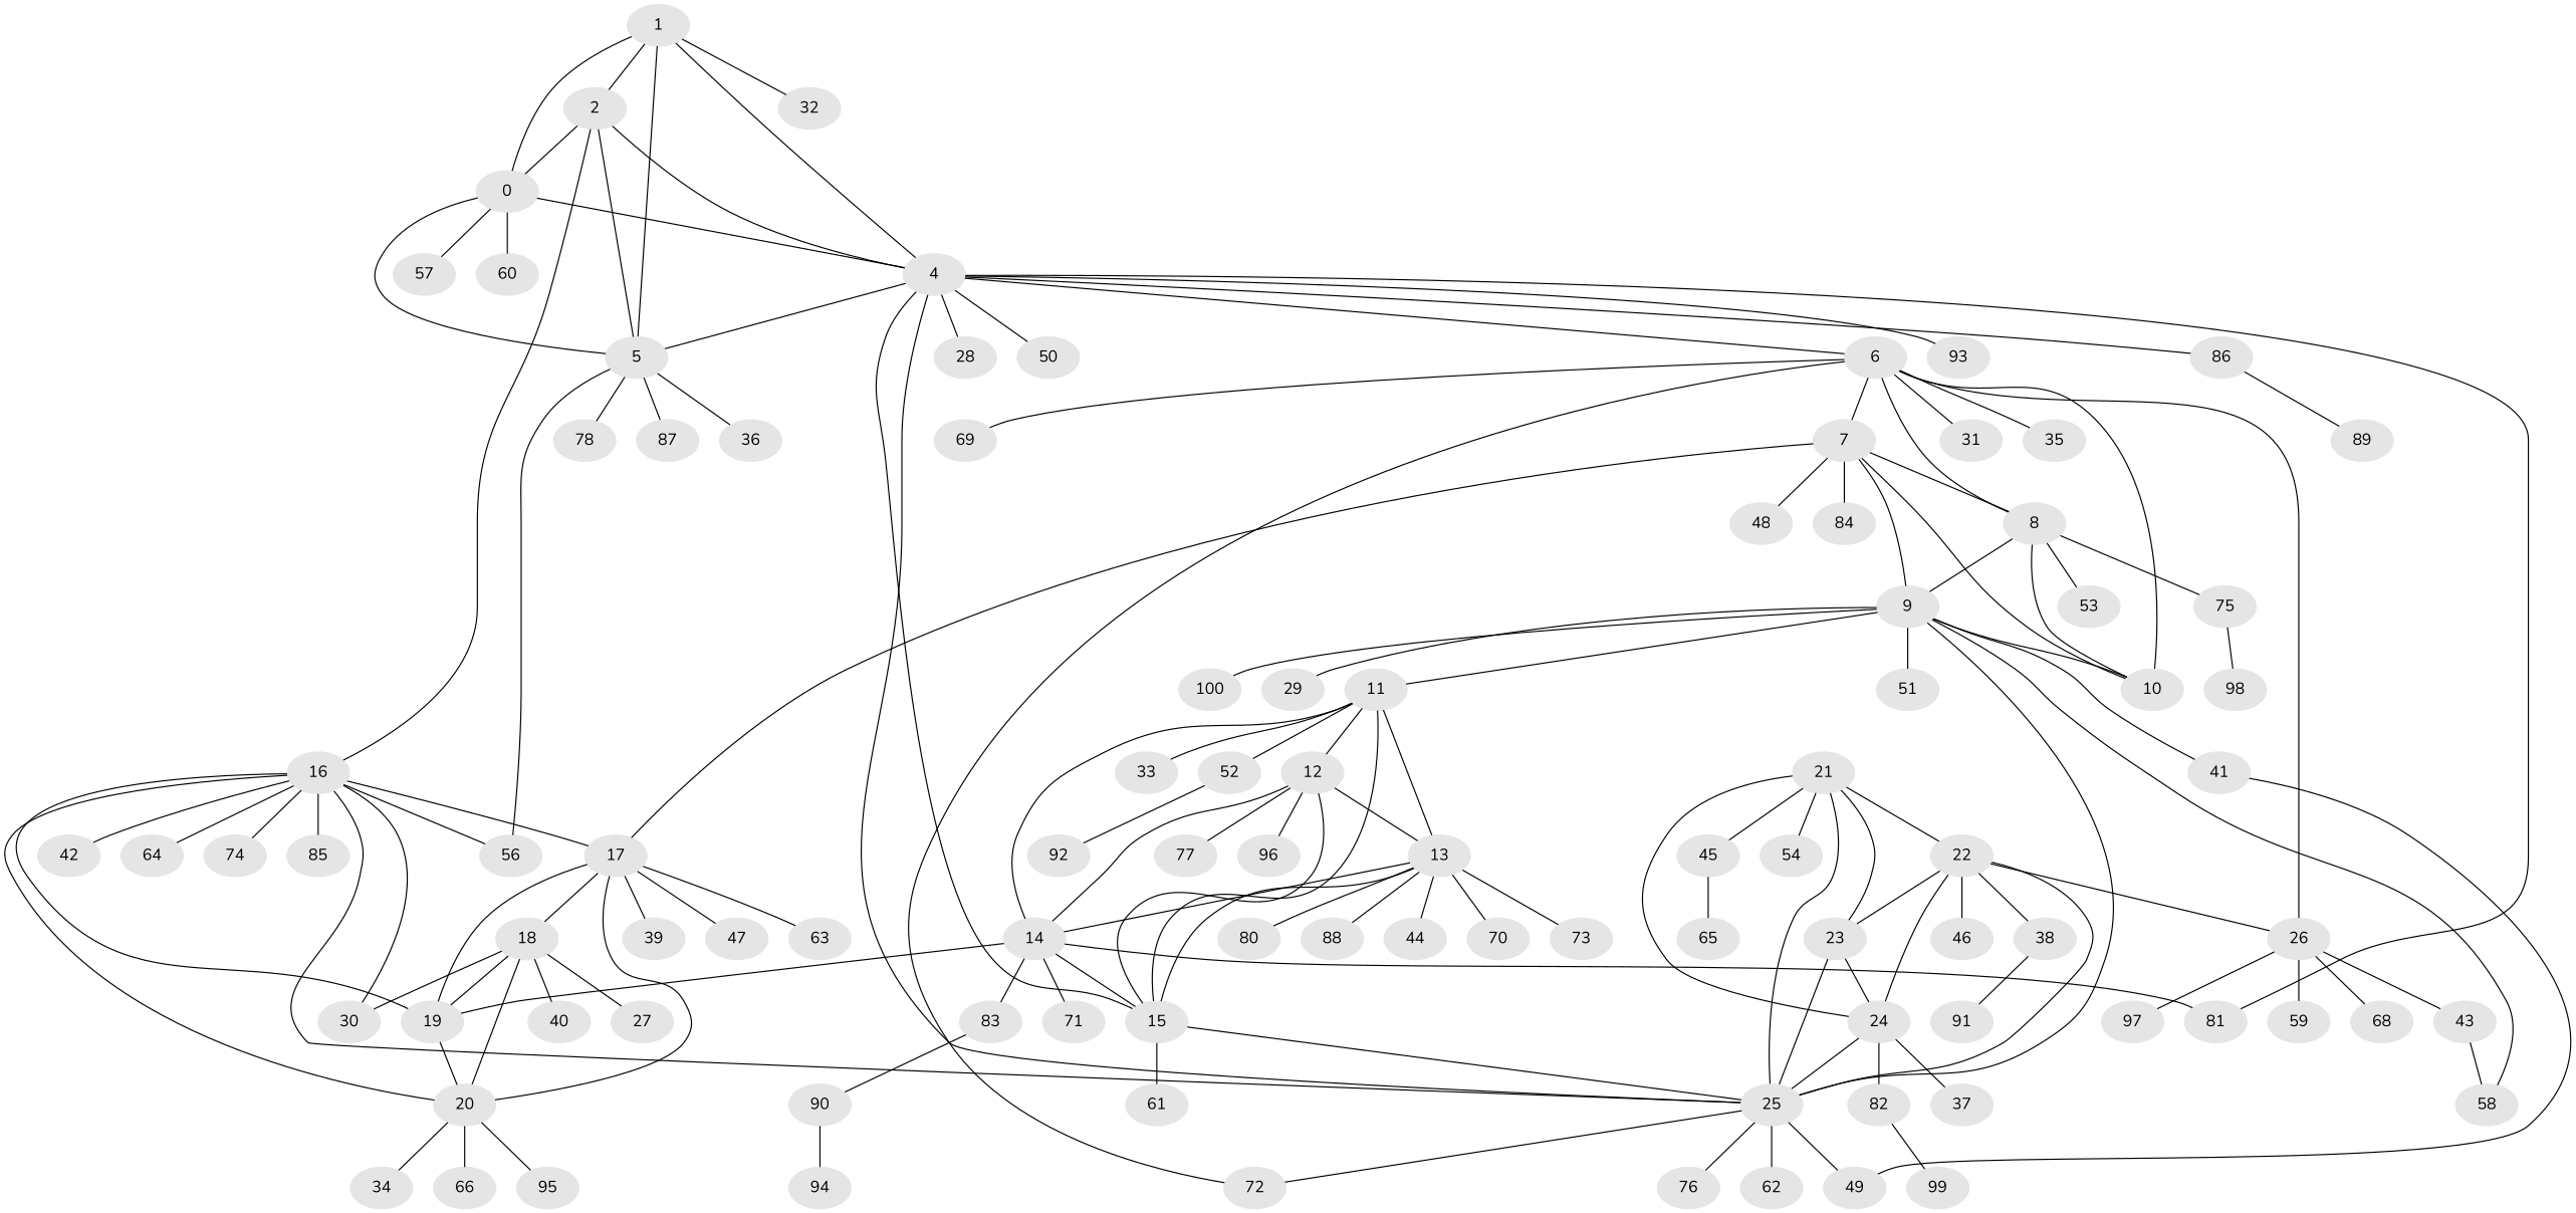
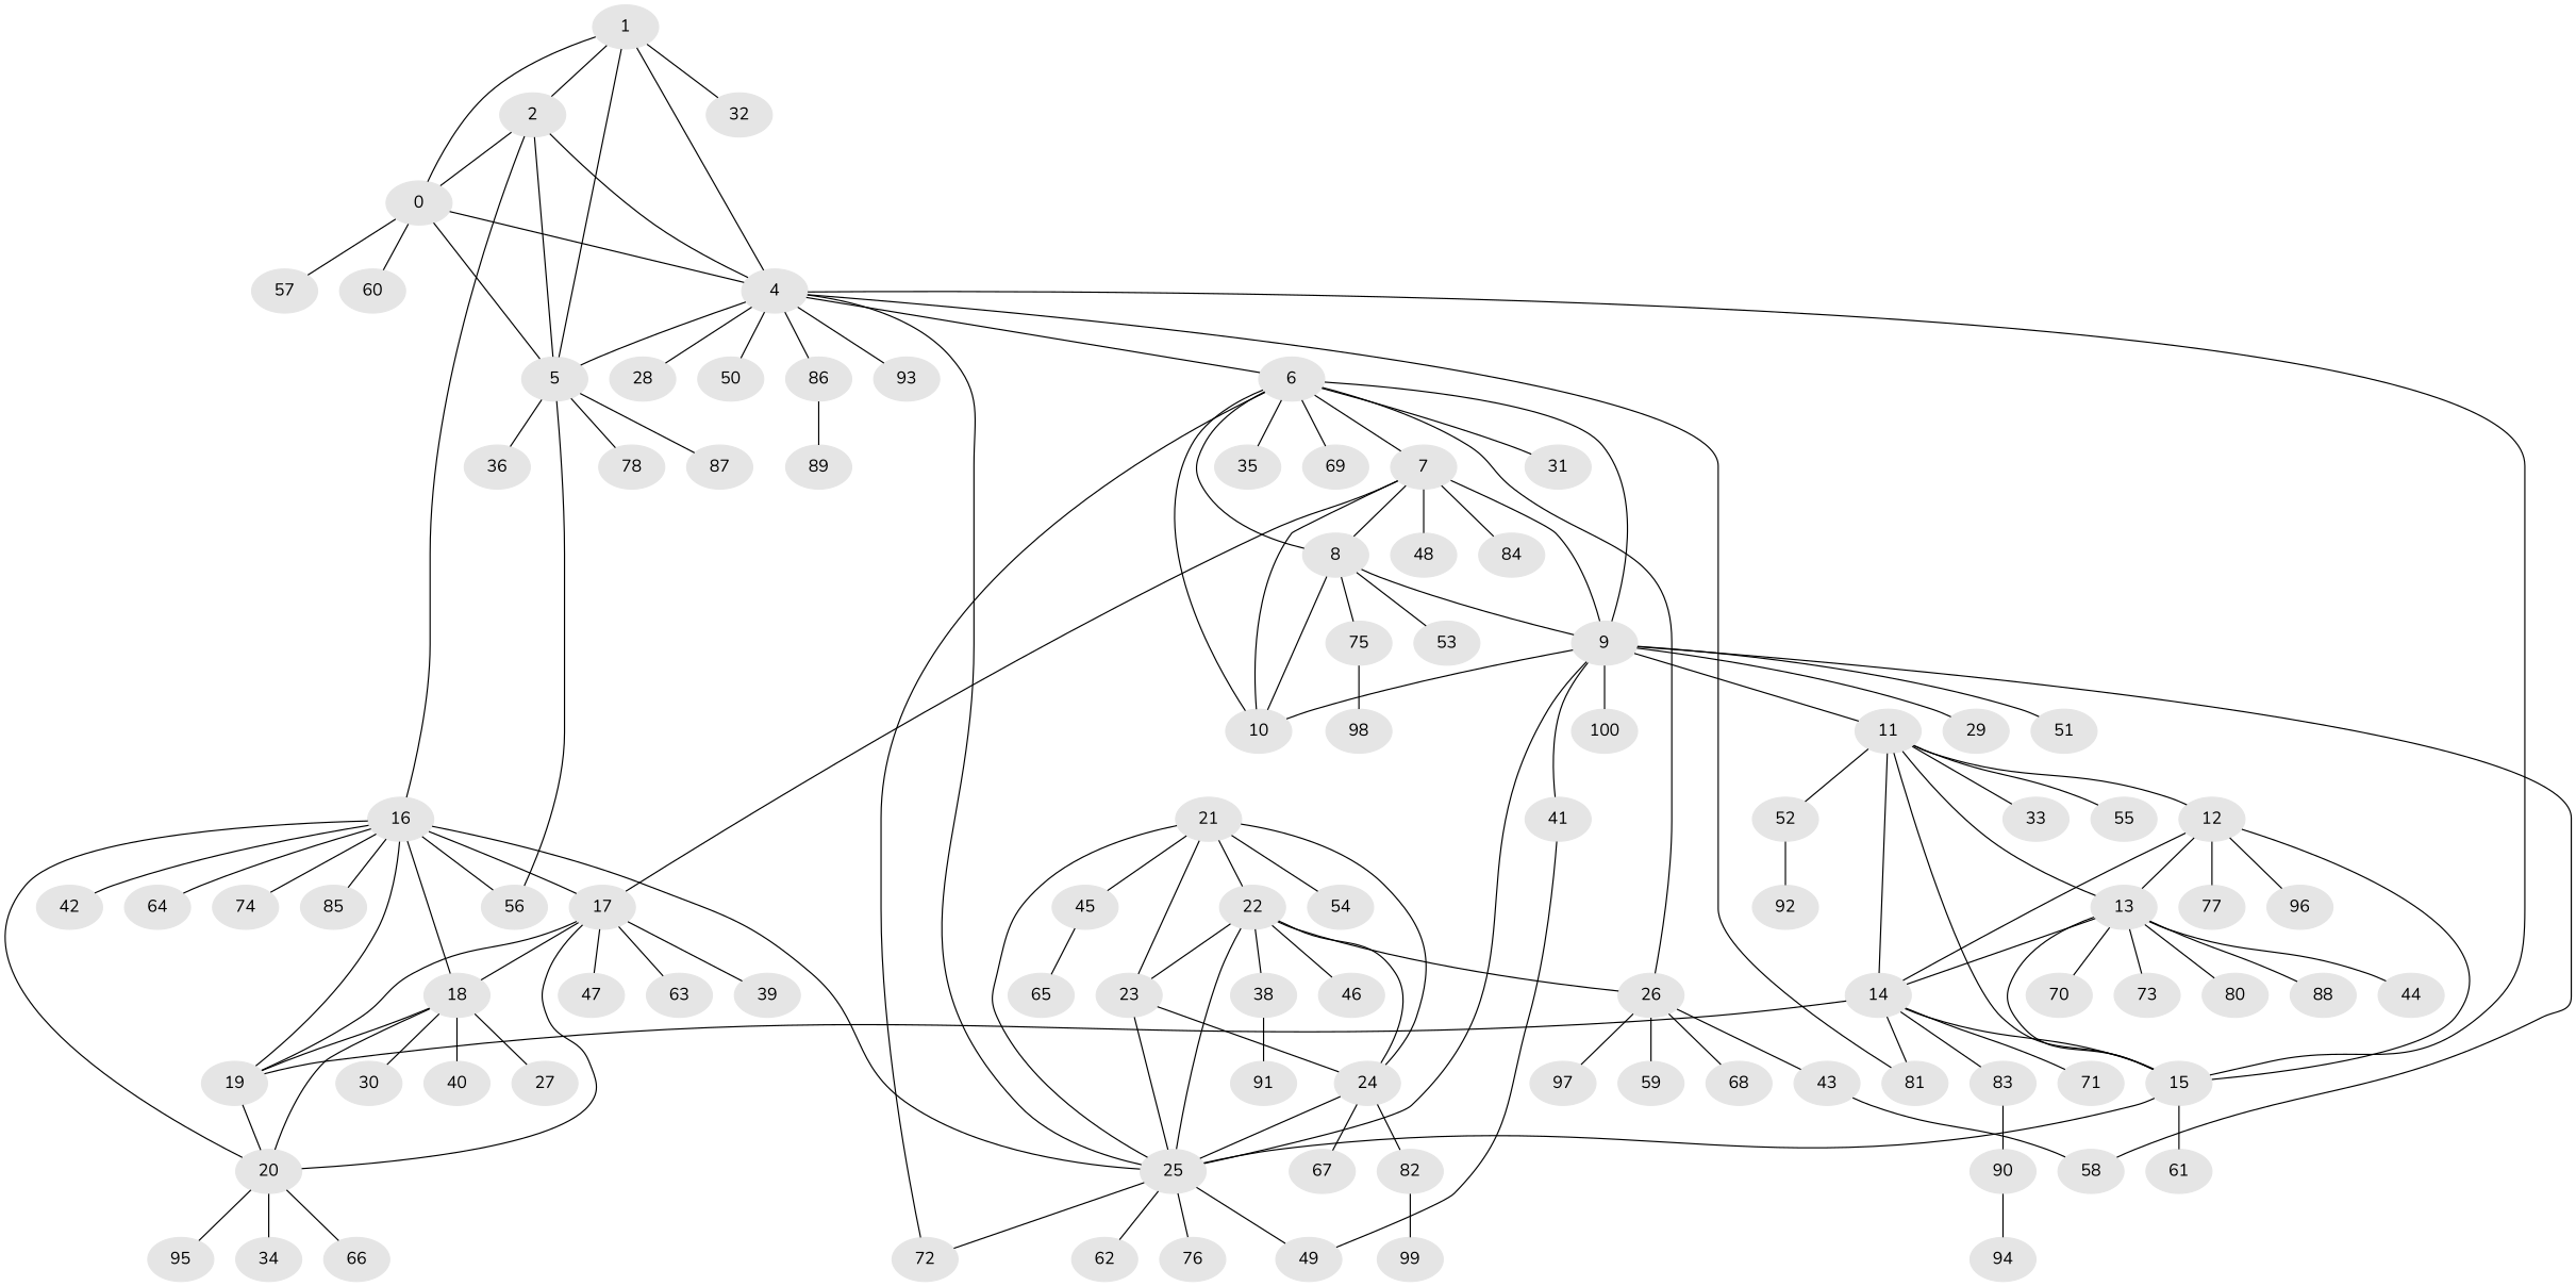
  graph {
    fontname=Nunito
    node [color=gray90 fontname=Nunito style=filled]
    edge [fontname=Nunito]
    1
    2
    n3 [label=0]
    4
    5
    32
    16
    57
    60
    6
    15
    25
    28
    50
    81
    86
    93
    36
    56
    78
    87
    17
    19
    18
    20
    42
    64
    74
    85
    7
    8
    9
    10
    26
    31
    35
    69
    72
    61
    49
    62
    76
    89
    48
    84
    53
    75
    11
    29
    41
    51
    58
    100
    43
    59
    68
    97
    39
    47
    63
    98
    12
    13
    14
    33
    52
+   55
    77
    96
    44
    70
    73
    80
    88
    71
    83
    92
    90
    27
    30
    40
    34
    66
    95
    21
    22
    23
    24
    45
    54
    38
    46
-   67 [label=37]
+   67
    82
    65
    91
    99
    94
    1 -- 2
    1 -- n3
    1 -- 4
    1 -- 5
    1 -- 32
    2 -- n3
    2 -- 4
    2 -- 5
    2 -- 16
    n3 -- 4
    n3 -- 5
    n3 -- 57
    n3 -- 60
    4 -- 5
    4 -- 6
    4 -- 15
    4 -- 25
    4 -- 28
    4 -- 50
    4 -- 81
    4 -- 86
    4 -- 93
    5 -- 36
    5 -- 56
    5 -- 78
    5 -- 87
    16 -- 25
    16 -- 56
    16 -- 17
    16 -- 19
-   16 -- 30
+   16 -- 18
    16 -- 20
    16 -- 42
    16 -- 64
    16 -- 74
    16 -- 85
    6 -- 7
    6 -- 8
+   6 -- 9
    6 -- 10
    6 -- 26
    6 -- 31
    6 -- 35
    6 -- 69
    6 -- 72
    15 -- 25
    15 -- 61
    25 -- 72
    25 -- 49
    25 -- 62
    25 -- 76
    86 -- 89
    17 -- 19
    17 -- 18
    17 -- 20
    17 -- 39
    17 -- 47
    17 -- 63
    19 -- 20
    18 -- 19
    18 -- 20
    18 -- 27
    18 -- 30
    18 -- 40
    20 -- 34
    20 -- 66
    20 -- 95
    7 -- 17
    7 -- 8
    7 -- 9
    7 -- 10
    7 -- 48
    7 -- 84
    8 -- 9
    8 -- 10
    8 -- 53
    8 -- 75
    9 -- 25
    9 -- 10
    9 -- 11
    9 -- 29
    9 -- 41
    9 -- 51
    9 -- 58
    9 -- 100
    26 -- 43
    26 -- 59
    26 -- 68
    26 -- 97
    75 -- 98
    11 -- 15
    11 -- 12
    11 -- 13
    11 -- 14
    11 -- 33
    11 -- 52
+   11 -- 55
    41 -- 49
    43 -- 58
    12 -- 15
    12 -- 13
    12 -- 14
    12 -- 77
    12 -- 96
    13 -- 15
    13 -- 14
    13 -- 44
    13 -- 70
    13 -- 73
    13 -- 80
    13 -- 88
    14 -- 15
    14 -- 81
    14 -- 19
    14 -- 71
    14 -- 83
    52 -- 92
    83 -- 90
    90 -- 94
    21 -- 25
    21 -- 22
    21 -- 23
    21 -- 24
    21 -- 45
    21 -- 54
    22 -- 25
    22 -- 26
    22 -- 23
    22 -- 24
    22 -- 38
    22 -- 46
    23 -- 25
    23 -- 24
    24 -- 25
    24 -- 67
    24 -- 82
    45 -- 65
    38 -- 91
    82 -- 99
  }
